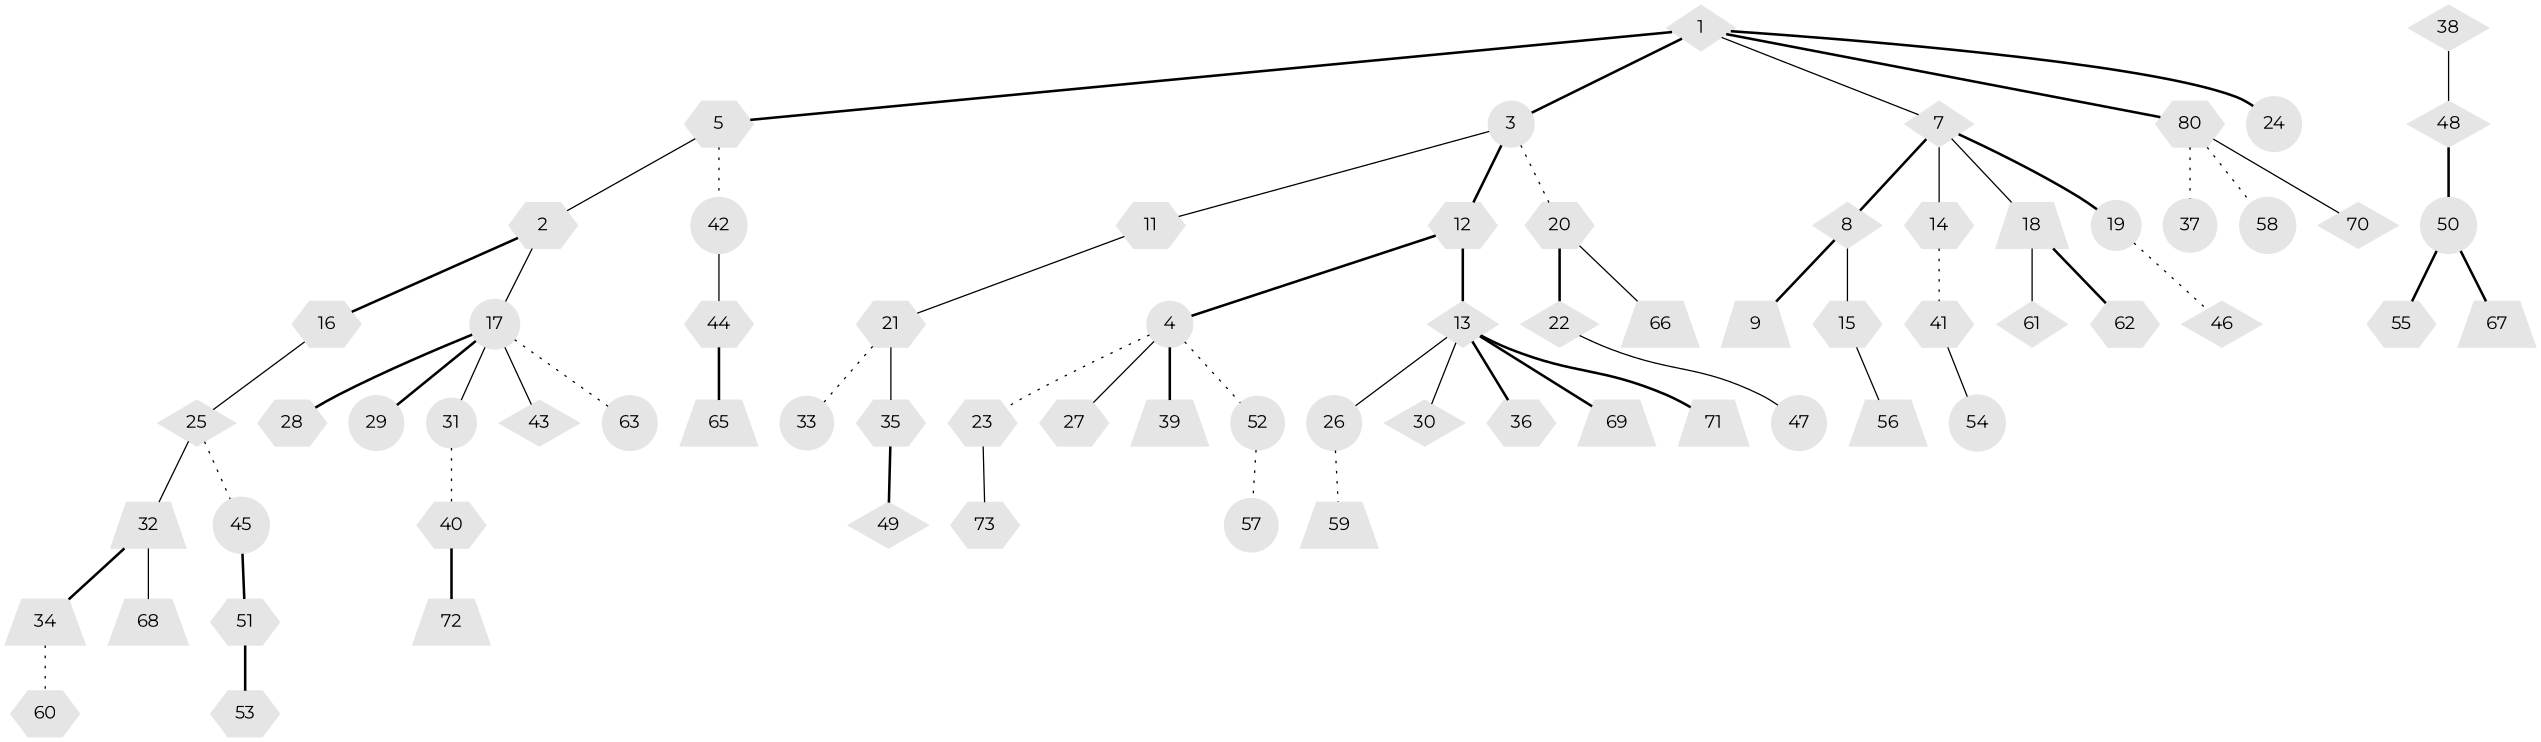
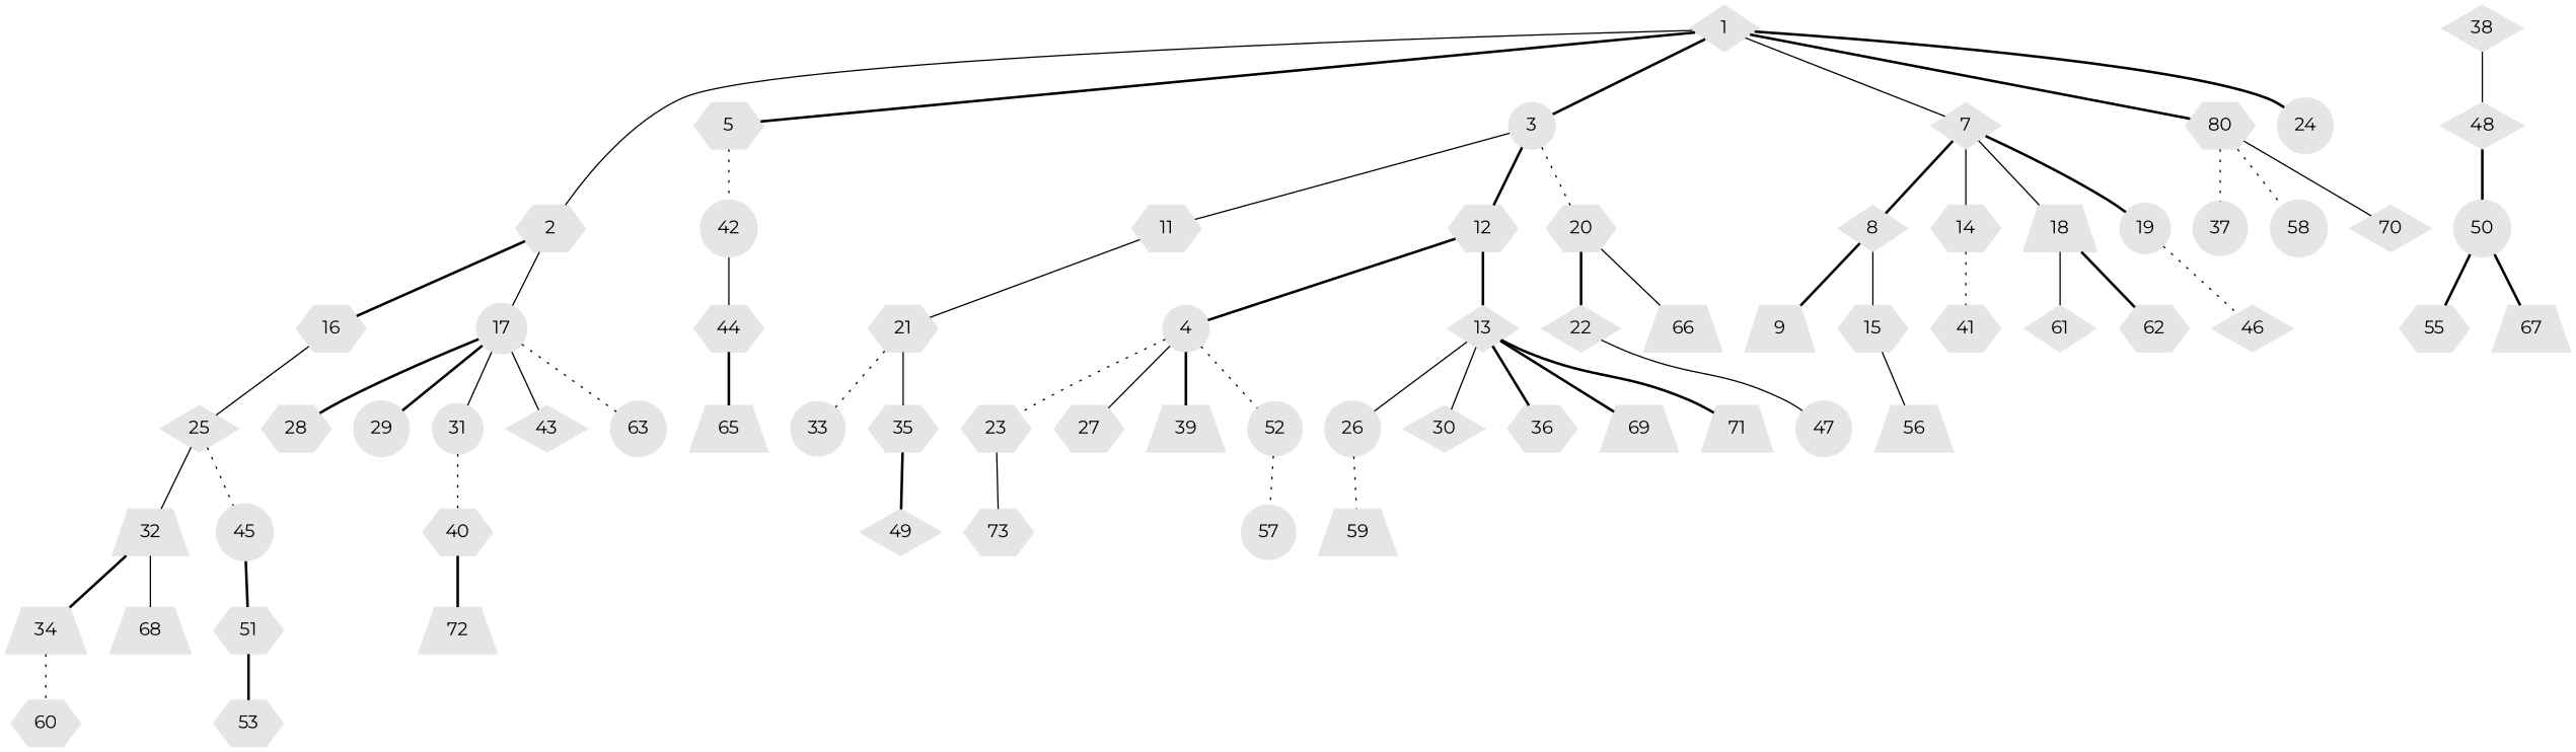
  graph {
    fontname=Montserrat
    node [color=gray90 fontname=Montserrat shape=hexagon style=filled]
    edge [fontname=Montserrat style=bold]
    1 [shape=diamond]
    2
    3 [shape=circle]
    5
    7 [shape=diamond]
    n6 [label=80]
    24 [shape=circle]
    16
    17 [shape=circle]
    11
    12
    20
    42 [shape=circle]
    8 [shape=diamond]
    14
    18 [shape=trapezium]
    19 [shape=circle]
    37 [shape=circle]
    58 [shape=circle]
    70 [shape=diamond]
    25 [shape=diamond]
    28
    29 [shape=circle]
    31 [shape=circle]
    43 [shape=diamond]
    63 [shape=circle]
    4 [shape=circle]
    23
    27
    39 [shape=trapezium]
    52 [shape=circle]
    21
    13 [shape=diamond]
    22 [shape=diamond]
    66 [shape=trapezium]
    73
    57 [shape=circle]
    44
    38 [shape=diamond]
    48 [shape=diamond]
    9 [shape=trapezium]
    15
    41
    61 [shape=diamond]
    62
    46 [shape=diamond]
    56 [shape=trapezium]
    33 [shape=circle]
    35
    26 [shape=circle]
    30 [shape=diamond]
    36
    69 [shape=trapezium]
    71 [shape=trapezium]
    59 [shape=trapezium]
-   54 [shape=circle]
    32 [shape=trapezium]
    45 [shape=circle]
    40
    47 [shape=circle]
    49 [shape=diamond]
    34 [shape=trapezium]
    68 [shape=trapezium]
    51
    72 [shape=trapezium]
    60
    50 [shape=circle]
    65 [shape=trapezium]
    53
    55
    67 [shape=trapezium]
-   5 -- 2 [style=solid]
+   1 -- 2 [style=solid]
    1 -- 3
    1 -- 5
    1 -- 7 [style=solid]
    1 -- n6
    1 -- 24
    2 -- 16
    2 -- 17 [style=solid]
    3 -- 11 [style=solid]
    3 -- 12
    3 -- 20 [style=dotted]
    5 -- 42 [style=dotted]
    7 -- 8
    7 -- 14 [style=solid]
    7 -- 18 [style=solid]
    7 -- 19
    n6 -- 37 [style=dotted]
    n6 -- 58 [style=dotted]
    n6 -- 70 [style=solid]
    16 -- 25 [style=solid]
    17 -- 28
    17 -- 29
    17 -- 31 [style=solid]
    17 -- 43 [style=solid]
    17 -- 63 [style=dotted]
    11 -- 21 [style=solid]
    12 -- 4
    12 -- 13
    20 -- 22
    20 -- 66 [style=solid]
    42 -- 44 [style=solid]
    8 -- 9
    8 -- 15 [style=solid]
    14 -- 41 [style=dotted]
    18 -- 61 [style=solid]
    18 -- 62
    19 -- 46 [style=dotted]
    25 -- 32 [style=solid]
    25 -- 45 [style=dotted]
    31 -- 40 [style=dotted]
    4 -- 23 [style=dotted]
    4 -- 27 [style=solid]
    4 -- 39
    4 -- 52 [style=dotted]
    23 -- 73 [style=solid]
    52 -- 57 [style=dotted]
    21 -- 33 [style=dotted]
    21 -- 35 [style=solid]
    13 -- 26 [style=solid]
    13 -- 30 [style=solid]
    13 -- 36
    13 -- 69
    13 -- 71
    22 -- 47 [style=solid]
    44 -- 65
    38 -- 48 [style=solid]
    48 -- 50
    15 -- 56 [style=solid]
-   41 -- 54 [style=solid]
    35 -- 49
    26 -- 59 [style=dotted]
    32 -- 34
    32 -- 68 [style=solid]
    45 -- 51
    40 -- 72
    34 -- 60 [style=dotted]
    51 -- 53
    50 -- 55
    50 -- 67
  }
